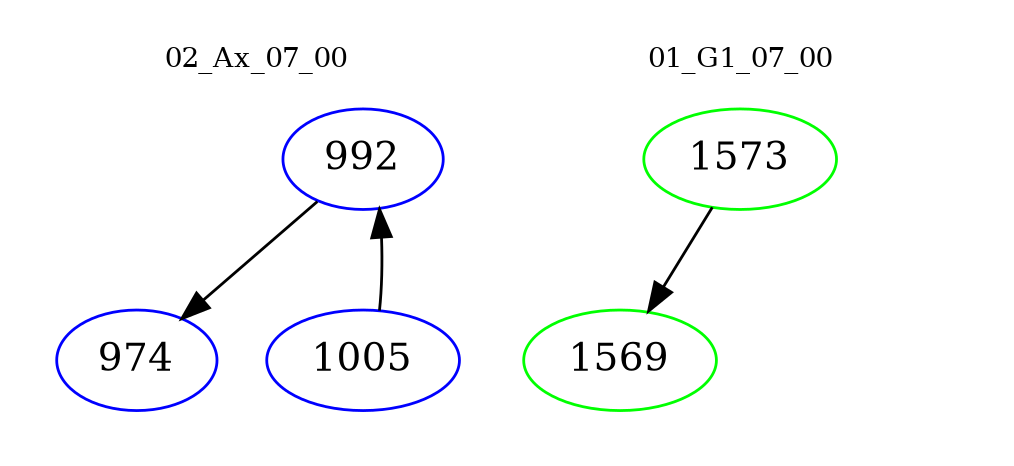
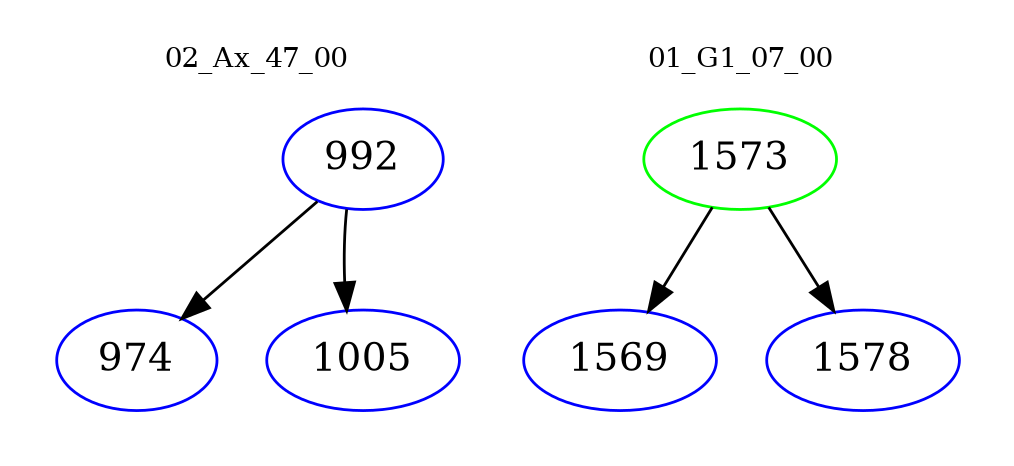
  digraph {
    node [color=blue]
    edge [color=black]
    n1 [label=992]
    n2 [label=974]
    n3 [label=1005]
    n4 [color=green label=1573]
-   n5 [color=green label=1569]
+   n5 [label=1569]
+   n6 [label=1578]
    subgraph cluster_1 {
      color=white
      fontsize=10
-     label="02_Ax_07_00"
+     label="02_Ax_47_00"
      n1
      n2
      n3
    }
    subgraph cluster_2 {
      color=white
      fontsize=10
      label="01_G1_07_00"
      n4
      n5
+     n6
    }
    n1 -> n2
-   n3 -> n1
+   n1 -> n3
    n4 -> n5
+   n4 -> n6
  }
